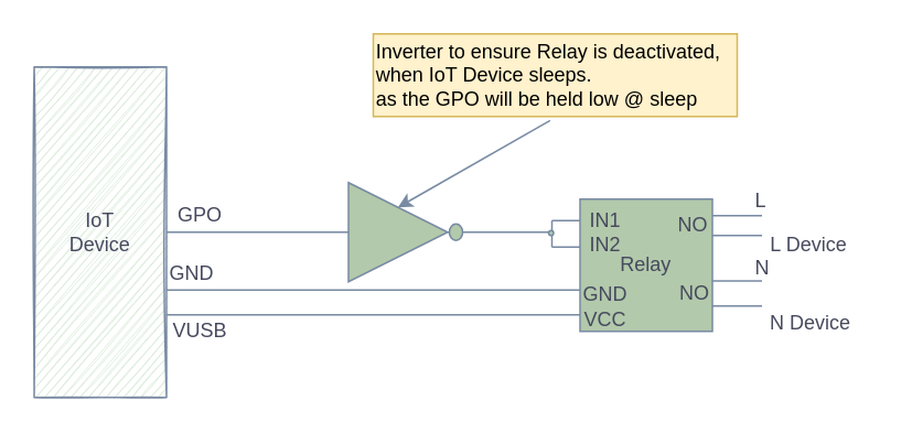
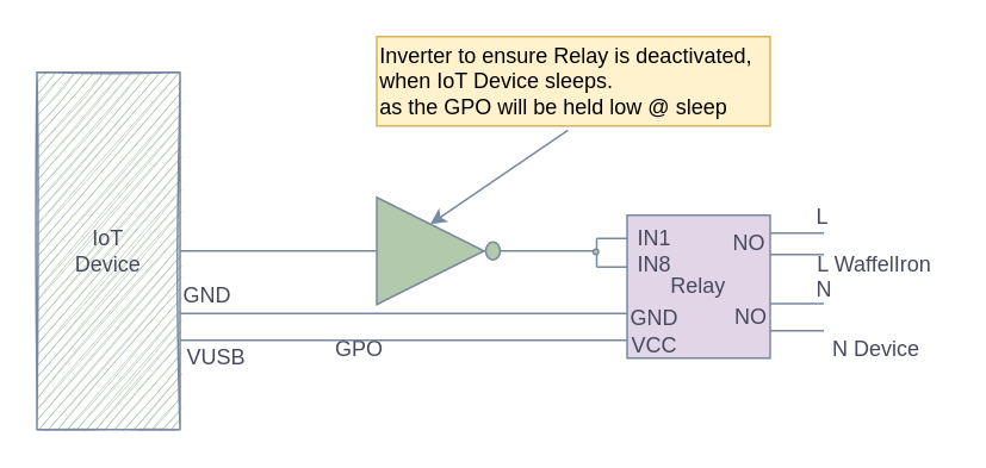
  <mxCell id="0" />
  <mxCell id="1" parent="0" />
- <mxCell id="2" value="Relay" style="whiteSpace=wrap;html=1;aspect=fixed;fillColor=#B2C9AB;strokeColor=#788AA3;fontColor=#46495D;" vertex="1" parent="1"><mxGeometry x="350" y="120" width="80" height="80" as="geometry" /></mxCell>
+ <mxCell id="2" value="Relay" style="whiteSpace=wrap;html=1;aspect=fixed;fillColor=#e1d5e7;strokeColor=#788AA3;fontColor=#46495D;" vertex="1" parent="1"><mxGeometry x="350" y="120" width="80" height="80" as="geometry" /></mxCell>
  <mxCell id="3" value="" style="endArrow=none;html=1;exitX=1;exitY=0.5;exitDx=0;exitDy=0;strokeColor=#788AA3;fontColor=#46495D;" edge="1" parent="1" source="5"><mxGeometry width="50" height="50" relative="1" as="geometry"><mxPoint x="300" y="140" as="sourcePoint" /><mxPoint x="333" y="140" as="targetPoint" /></mxGeometry></mxCell>
  <mxCell id="4" value="" style="group;fontColor=#46495D;" vertex="1" connectable="0" parent="1"><mxGeometry x="190" y="110" width="100" height="60" as="geometry" /></mxCell>
  <mxCell id="5" value="" style="verticalLabelPosition=bottom;shadow=0;dashed=0;align=center;html=1;verticalAlign=top;shape=mxgraph.electrical.logic_gates.buffer2;fillColor=#B2C9AB;strokeColor=#788AA3;fontColor=#46495D;" vertex="1" parent="4"><mxGeometry width="100" height="60" as="geometry" /></mxCell>
  <mxCell id="6" value="" style="verticalLabelPosition=bottom;shadow=0;dashed=0;align=center;html=1;verticalAlign=top;shape=mxgraph.electrical.logic_gates.inverting_contact;fillColor=#B2C9AB;strokeColor=#788AA3;fontColor=#46495D;" vertex="1" parent="4"><mxGeometry x="80" y="23.75" width="10" height="12.5" as="geometry" /></mxCell>
  <mxCell id="7" style="edgeStyle=orthogonalEdgeStyle;rounded=0;orthogonalLoop=1;jettySize=auto;html=1;exitX=1;exitY=0.5;exitDx=0;exitDy=0;entryX=0;entryY=0.5;entryDx=0;entryDy=0;endArrow=none;endFill=0;strokeColor=#788AA3;fontColor=#46495D;" edge="1" parent="1" source="8" target="5"><mxGeometry relative="1" as="geometry" /></mxCell>
- <mxCell id="8" value="IoT&lt;br&gt;Device" style="rounded=0;whiteSpace=wrap;html=1;sketch=1;fillColor=#d5e8d4;strokeColor=#788AA3;fontColor=#46495D;" vertex="1" parent="1"><mxGeometry x="20" y="40" width="80" height="200" as="geometry" /></mxCell>
- <mxCell id="9" value="GPO" style="text;html=1;align=center;verticalAlign=middle;resizable=0;points=[];autosize=1;fontColor=#46495D;" vertex="1" parent="1"><mxGeometry x="100" y="120" width="40" height="20" as="geometry" /></mxCell>
- <mxCell id="10" value="Inverter to ensure Relay is deactivated,&lt;br&gt;when IoT Device sleeps.&lt;br&gt;as the GPO will be held low @ sleep" style="text;html=1;align=left;verticalAlign=middle;resizable=0;points=[];autosize=1;fillColor=#fff2cc;strokeColor=#d6b656;" vertex="1" parent="1"><mxGeometry x="225" y="20" width="220" height="50" as="geometry" /></mxCell>
- <mxCell id="11" value="IN1&lt;br&gt;IN2" style="text;html=1;align=center;verticalAlign=middle;resizable=0;points=[];autosize=1;fontColor=#46495D;" vertex="1" parent="1"><mxGeometry x="350" y="125" width="30" height="30" as="geometry" /></mxCell>
+ <mxCell id="8" value="IoT&lt;br&gt;Device" style="rounded=0;whiteSpace=wrap;html=1;sketch=1;fillColor=#B2C9AB;strokeColor=#788AA3;fontColor=#46495D;" vertex="1" parent="1"><mxGeometry x="20" y="40" width="80" height="200" as="geometry" /></mxCell>
+ <mxCell id="9" value="GPO" style="text;html=1;align=center;verticalAlign=middle;resizable=0;points=[];autosize=1;fontColor=#46495D;" vertex="1" parent="1"><mxGeometry x="180" y="185" width="40" height="20" as="geometry" /></mxCell>
+ <mxCell id="10" value="Inverter to ensure Relay is deactivated,&lt;br&gt;when IoT Device sleeps.&lt;br&gt;as the GPO will be held low @ sleep" style="text;html=1;align=left;verticalAlign=middle;resizable=0;points=[];autosize=1;fillColor=#fff2cc;strokeColor=#d6b656;" vertex="1" parent="1"><mxGeometry x="210" y="20" width="220" height="50" as="geometry" /></mxCell>
+ <mxCell id="11" value="IN1&lt;br&gt;IN8" style="text;html=1;align=center;verticalAlign=middle;resizable=0;points=[];autosize=1;fontColor=#46495D;" vertex="1" parent="1"><mxGeometry x="350" y="125" width="30" height="30" as="geometry" /></mxCell>
  <mxCell id="12" value="GND&lt;br style=&quot;font-size: 1px&quot;&gt;VCC" style="text;html=1;align=center;verticalAlign=middle;resizable=0;points=[];autosize=1;fontColor=#46495D;" vertex="1" parent="1"><mxGeometry x="345" y="170" width="40" height="30" as="geometry" /></mxCell>
  <mxCell id="13" value="" style="endArrow=none;html=1;entryX=-0.1;entryY=0.267;entryDx=0;entryDy=0;entryPerimeter=0;strokeColor=#788AA3;fontColor=#46495D;" edge="1" parent="1"><mxGeometry width="50" height="50" relative="1" as="geometry"><mxPoint x="333" y="133" as="sourcePoint" /><mxPoint x="350" y="133.01" as="targetPoint" /></mxGeometry></mxCell>
  <mxCell id="14" value="" style="endArrow=none;html=1;entryX=-0.1;entryY=0.267;entryDx=0;entryDy=0;entryPerimeter=0;strokeColor=#788AA3;fontColor=#46495D;" edge="1" parent="1"><mxGeometry width="50" height="50" relative="1" as="geometry"><mxPoint x="333" y="149" as="sourcePoint" /><mxPoint x="350" y="149.01" as="targetPoint" /></mxGeometry></mxCell>
  <mxCell id="15" value="" style="endArrow=none;html=1;strokeColor=#788AA3;fontColor=#46495D;" edge="1" parent="1"><mxGeometry width="50" height="50" relative="1" as="geometry"><mxPoint x="333" y="149" as="sourcePoint" /><mxPoint x="333" y="133" as="targetPoint" /></mxGeometry></mxCell>
  <mxCell id="16" value="" style="ellipse;whiteSpace=wrap;html=1;align=left;labelBackgroundColor=none;fillColor=#B2C9AB;strokeColor=#788AA3;fontColor=#46495D;" vertex="1" parent="1"><mxGeometry x="331" y="139" width="3" height="3" as="geometry" /></mxCell>
  <mxCell id="17" value="" style="endArrow=none;html=1;exitX=1;exitY=0.75;exitDx=0;exitDy=0;strokeColor=#788AA3;fontColor=#46495D;" edge="1" parent="1" source="8"><mxGeometry width="50" height="50" relative="1" as="geometry"><mxPoint x="300" y="240" as="sourcePoint" /><mxPoint x="350" y="190" as="targetPoint" /></mxGeometry></mxCell>
  <mxCell id="18" value="VUSB" style="text;html=1;align=center;verticalAlign=middle;resizable=0;points=[];autosize=1;fontColor=#46495D;" vertex="1" parent="1"><mxGeometry x="95" y="190" width="50" height="20" as="geometry" /></mxCell>
  <mxCell id="19" value="GND" style="text;html=1;align=center;verticalAlign=middle;resizable=0;points=[];autosize=1;fontColor=#46495D;" vertex="1" parent="1"><mxGeometry x="95" y="155" width="40" height="20" as="geometry" /></mxCell>
  <mxCell id="20" value="" style="endArrow=none;html=1;exitX=1;exitY=0.75;exitDx=0;exitDy=0;strokeColor=#788AA3;fontColor=#46495D;" edge="1" parent="1"><mxGeometry width="50" height="50" relative="1" as="geometry"><mxPoint x="100" y="175" as="sourcePoint" /><mxPoint x="350" y="175" as="targetPoint" /></mxGeometry></mxCell>
  <mxCell id="21" value="" style="endArrow=classic;html=1;strokeColor=#788AA3;fillColor=#B2C9AB;fontColor=#46495D;entryX=0.499;entryY=0.25;entryDx=0;entryDy=0;entryPerimeter=0;exitX=0.486;exitY=1.049;exitDx=0;exitDy=0;exitPerimeter=0;" edge="1" parent="1" source="10" target="5"><mxGeometry width="50" height="50" relative="1" as="geometry"><mxPoint x="470" y="80" as="sourcePoint" /><mxPoint x="520" y="30" as="targetPoint" /></mxGeometry></mxCell>
  <mxCell id="22" value="" style="endArrow=none;html=1;strokeColor=#788AA3;fillColor=#B2C9AB;fontColor=#46495D;" edge="1" parent="1"><mxGeometry width="50" height="50" relative="1" as="geometry"><mxPoint x="430" y="130" as="sourcePoint" /><mxPoint x="460" y="130" as="targetPoint" /></mxGeometry></mxCell>
  <mxCell id="23" value="" style="endArrow=none;html=1;strokeColor=#788AA3;fillColor=#B2C9AB;fontColor=#46495D;" edge="1" parent="1"><mxGeometry width="50" height="50" relative="1" as="geometry"><mxPoint x="430" y="142" as="sourcePoint" /><mxPoint x="460" y="142" as="targetPoint" /></mxGeometry></mxCell>
  <mxCell id="24" value="" style="endArrow=none;html=1;strokeColor=#788AA3;fillColor=#B2C9AB;fontColor=#46495D;" edge="1" parent="1"><mxGeometry width="50" height="50" relative="1" as="geometry"><mxPoint x="430" y="169.43" as="sourcePoint" /><mxPoint x="460" y="169.43" as="targetPoint" /></mxGeometry></mxCell>
  <mxCell id="25" value="" style="endArrow=none;html=1;strokeColor=#788AA3;fillColor=#B2C9AB;fontColor=#46495D;" edge="1" parent="1"><mxGeometry width="50" height="50" relative="1" as="geometry"><mxPoint x="430" y="184.71" as="sourcePoint" /><mxPoint x="460" y="184.71" as="targetPoint" /></mxGeometry></mxCell>
  <mxCell id="26" value="NO" style="text;html=1;align=center;verticalAlign=middle;resizable=0;points=[];autosize=1;fontColor=#46495D;" vertex="1" parent="1"><mxGeometry x="404" y="167" width="30" height="20" as="geometry" /></mxCell>
  <mxCell id="27" value="NO" style="text;html=1;align=center;verticalAlign=middle;resizable=0;points=[];autosize=1;fontColor=#46495D;" vertex="1" parent="1"><mxGeometry x="403" y="126" width="30" height="20" as="geometry" /></mxCell>
  <mxCell id="28" value="L" style="text;html=1;align=center;verticalAlign=middle;resizable=0;points=[];autosize=1;fontColor=#46495D;" vertex="1" parent="1"><mxGeometry x="449" y="111" width="20" height="20" as="geometry" /></mxCell>
  <mxCell id="29" value="N" style="text;html=1;align=center;verticalAlign=middle;resizable=0;points=[];autosize=1;fontColor=#46495D;" vertex="1" parent="1"><mxGeometry x="450" y="152" width="20" height="20" as="geometry" /></mxCell>
  <mxCell id="30" value="N Device" style="text;html=1;align=center;verticalAlign=middle;resizable=0;points=[];autosize=1;fontColor=#46495D;" vertex="1" parent="1"><mxGeometry x="449" y="185" width="80" height="20" as="geometry" /></mxCell>
- <mxCell id="31" value="L Device" style="text;html=1;align=center;verticalAlign=middle;resizable=0;points=[];autosize=1;fontColor=#46495D;" vertex="1" parent="1"><mxGeometry x="448" y="138" width="80" height="20" as="geometry" /></mxCell>
+ <mxCell id="31" value="L WaffelIron" style="text;html=1;align=center;verticalAlign=middle;resizable=0;points=[];autosize=1;fontColor=#46495D;" vertex="1" parent="1"><mxGeometry x="448" y="138" width="80" height="20" as="geometry" /></mxCell>
